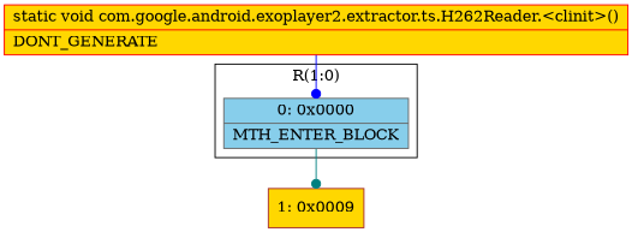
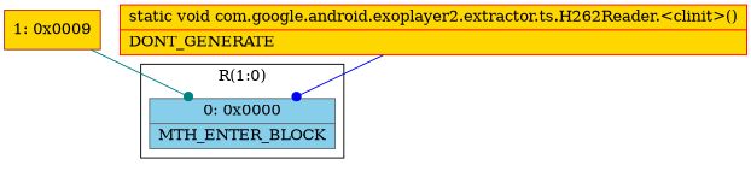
  digraph {
    node [shape=record style=filled fillcolor=gold]
    edge [arrowhead=dot]
    n1 [color=gray40 label="{0\:\ 0x0000|MTH_ENTER_BLOCK\l}" fillcolor=skyblue]
    n2 [color=brown label="{1\:\ 0x0009}"]
    n3 [label="{static void com.google.android.exoplayer2.extractor.ts.H262Reader.\<clinit\>()  | DONT_GENERATE\l}" color=red]
    subgraph cluster_1 {
      label="R(1:0)"
      n1
    }
-   n1 -> n2 [color=teal]
+   n2 -> n1 [color=teal]
    n3 -> n1 [color=blue]
  }
